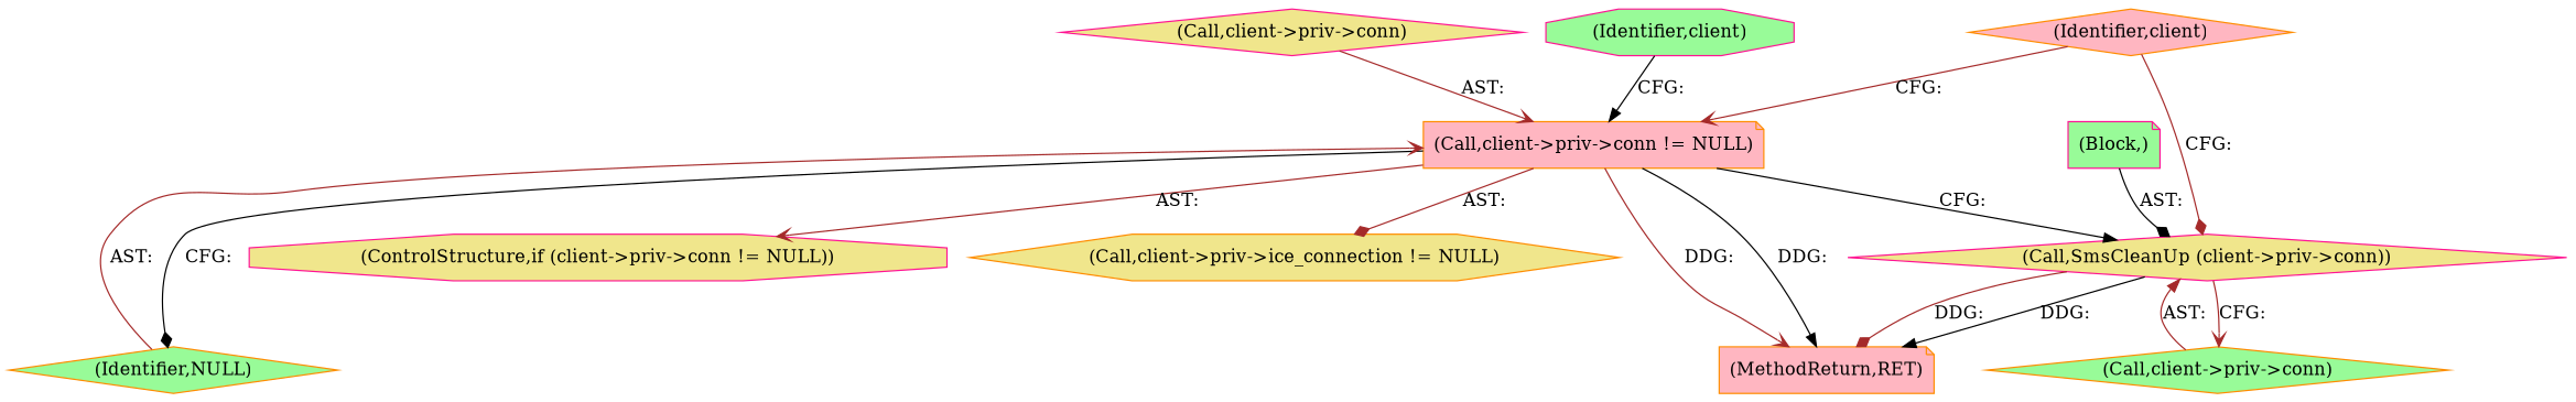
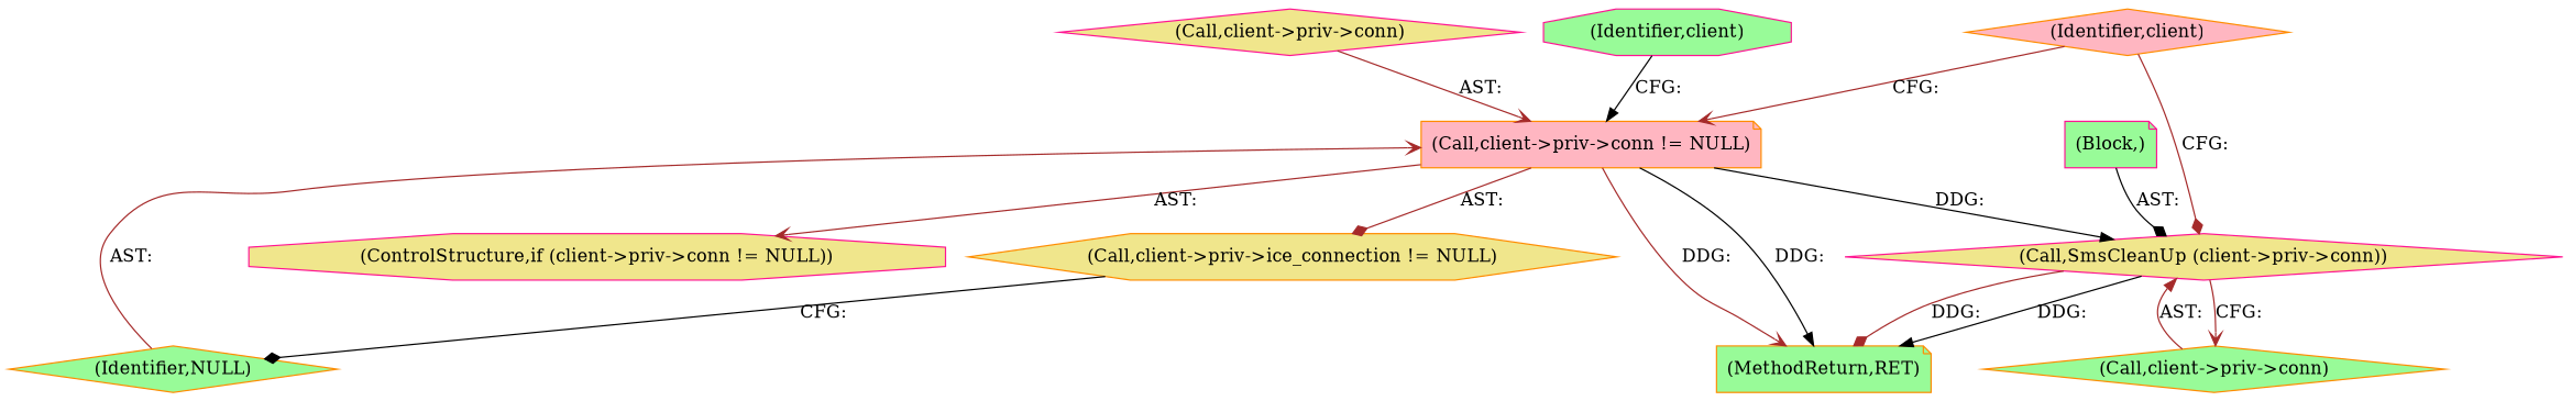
  digraph {
    node [color=darkorange fillcolor=palegreen shape=diamond style=filled]
    edge [arrowhead=vee color=brown]
    n1 [color=deeppink fillcolor=khaki label="(Call,SmsCleanUp (client->priv->conn))"]
-   n2 [fillcolor=lightpink label="(MethodReturn,RET)" shape=note]
+   n2 [label="(MethodReturn,RET)" shape=note]
    n3 [label="(Call,client->priv->conn)"]
    n4 [color=deeppink label="(Block,)" shape=note]
    n5 [fillcolor=lightpink label="(Call,client->priv->conn != NULL)" shape=note]
    n6 [label="(Identifier,NULL)"]
    n7 [color=deeppink fillcolor=khaki label="(ControlStructure,if (client->priv->conn != NULL))" shape=octagon]
    n8 [fillcolor=khaki label="(Call,client->priv->ice_connection != NULL)" shape=hexagon]
    n9 [color=deeppink label="(Identifier,client)" shape=octagon]
    n10 [color=deeppink fillcolor=khaki label="(Call,client->priv->conn)"]
    n11 [fillcolor=lightpink label="(Identifier,client)"]
    n1 -> n2 [arrowhead=normal color=black label="DDG: "]
    n1 -> n2 [arrowhead=diamond label="DDG: "]
    n1 -> n3 [label="CFG: "]
    n3 -> n1 [arrowhead=normal label="AST: "]
    n4 -> n1 [arrowhead=diamond color=black label="AST: "]
-   n5 -> n1 [arrowhead=normal color=black label="CFG: "]
+   n5 -> n1 [arrowhead=normal color=black label="DDG: "]
    n5 -> n2 [label="DDG: "]
    n5 -> n2 [arrowhead=normal color=black label="DDG: "]
-   n5 -> n6 [arrowhead=diamond color=black label="CFG: "]
+   n8 -> n6 [arrowhead=diamond color=black label="CFG: "]
    n5 -> n7 [label="AST: "]
    n5 -> n8 [arrowhead=diamond label="AST: "]
    n6 -> n5 [label="AST: "]
    n9 -> n5 [arrowhead=normal color=black label="CFG: "]
    n10 -> n5 [label="AST: "]
    n11 -> n1 [arrowhead=diamond label="CFG: "]
    n11 -> n5 [label="CFG: "]
  }
